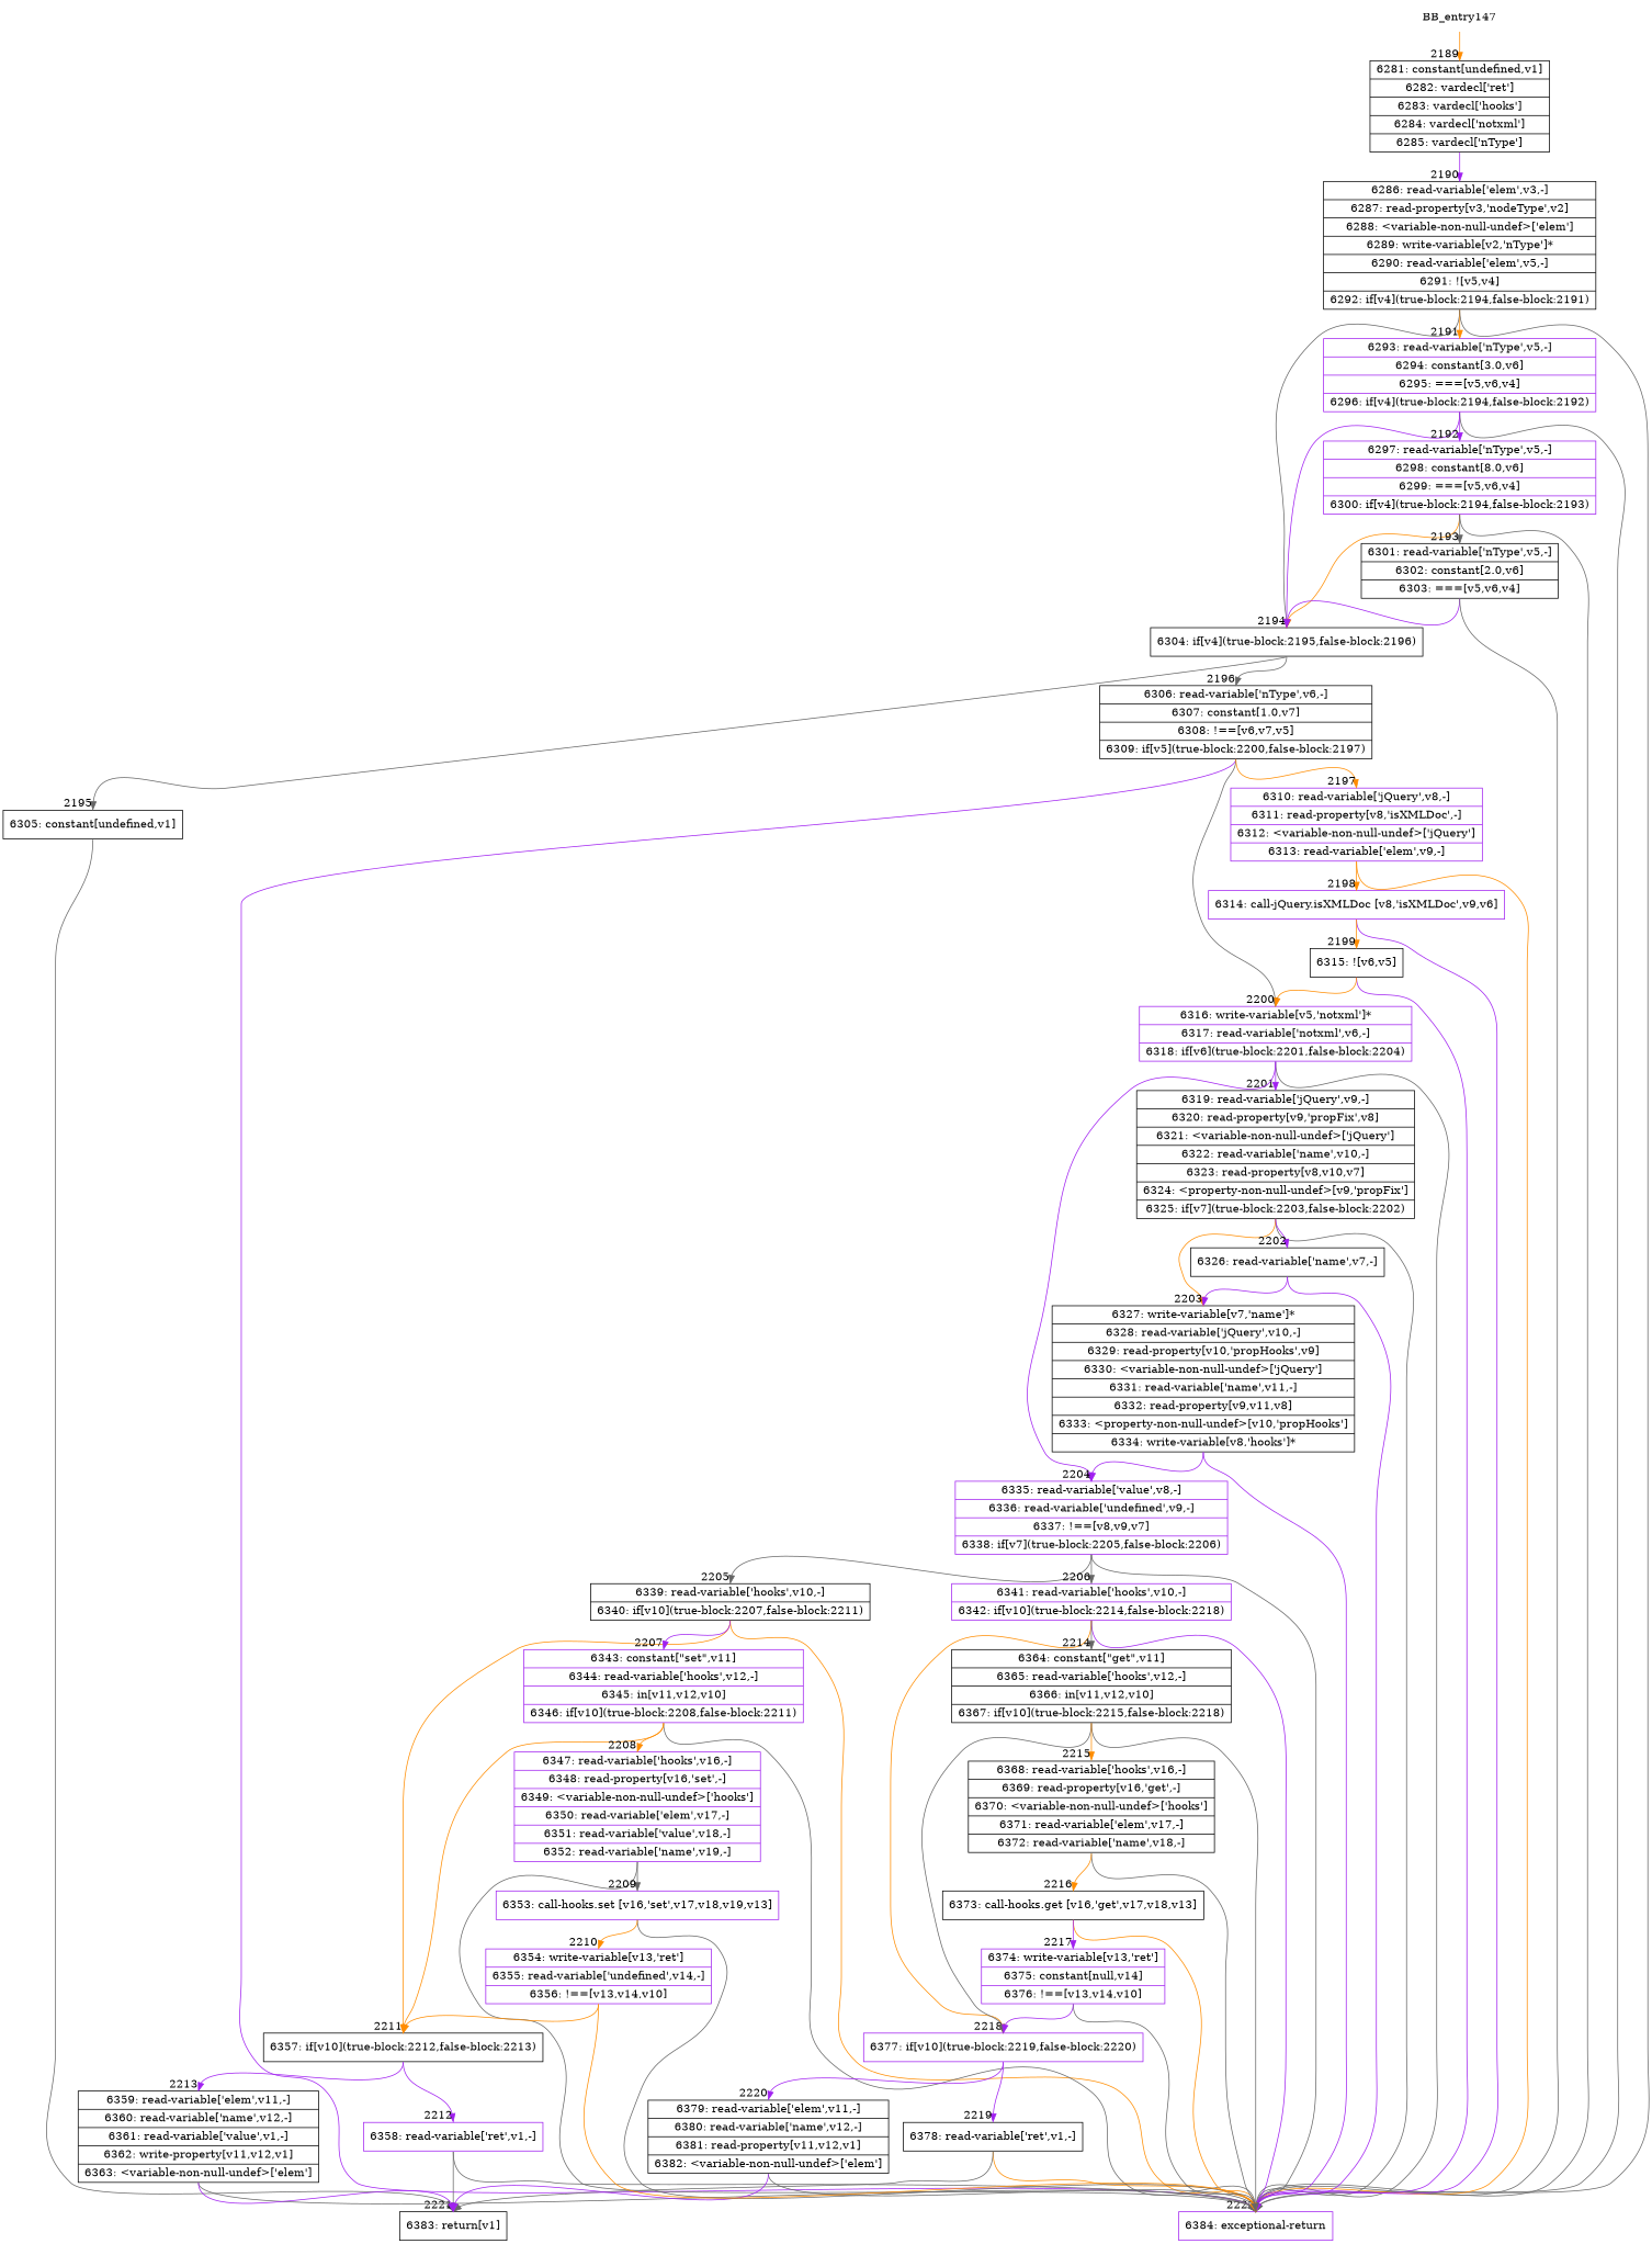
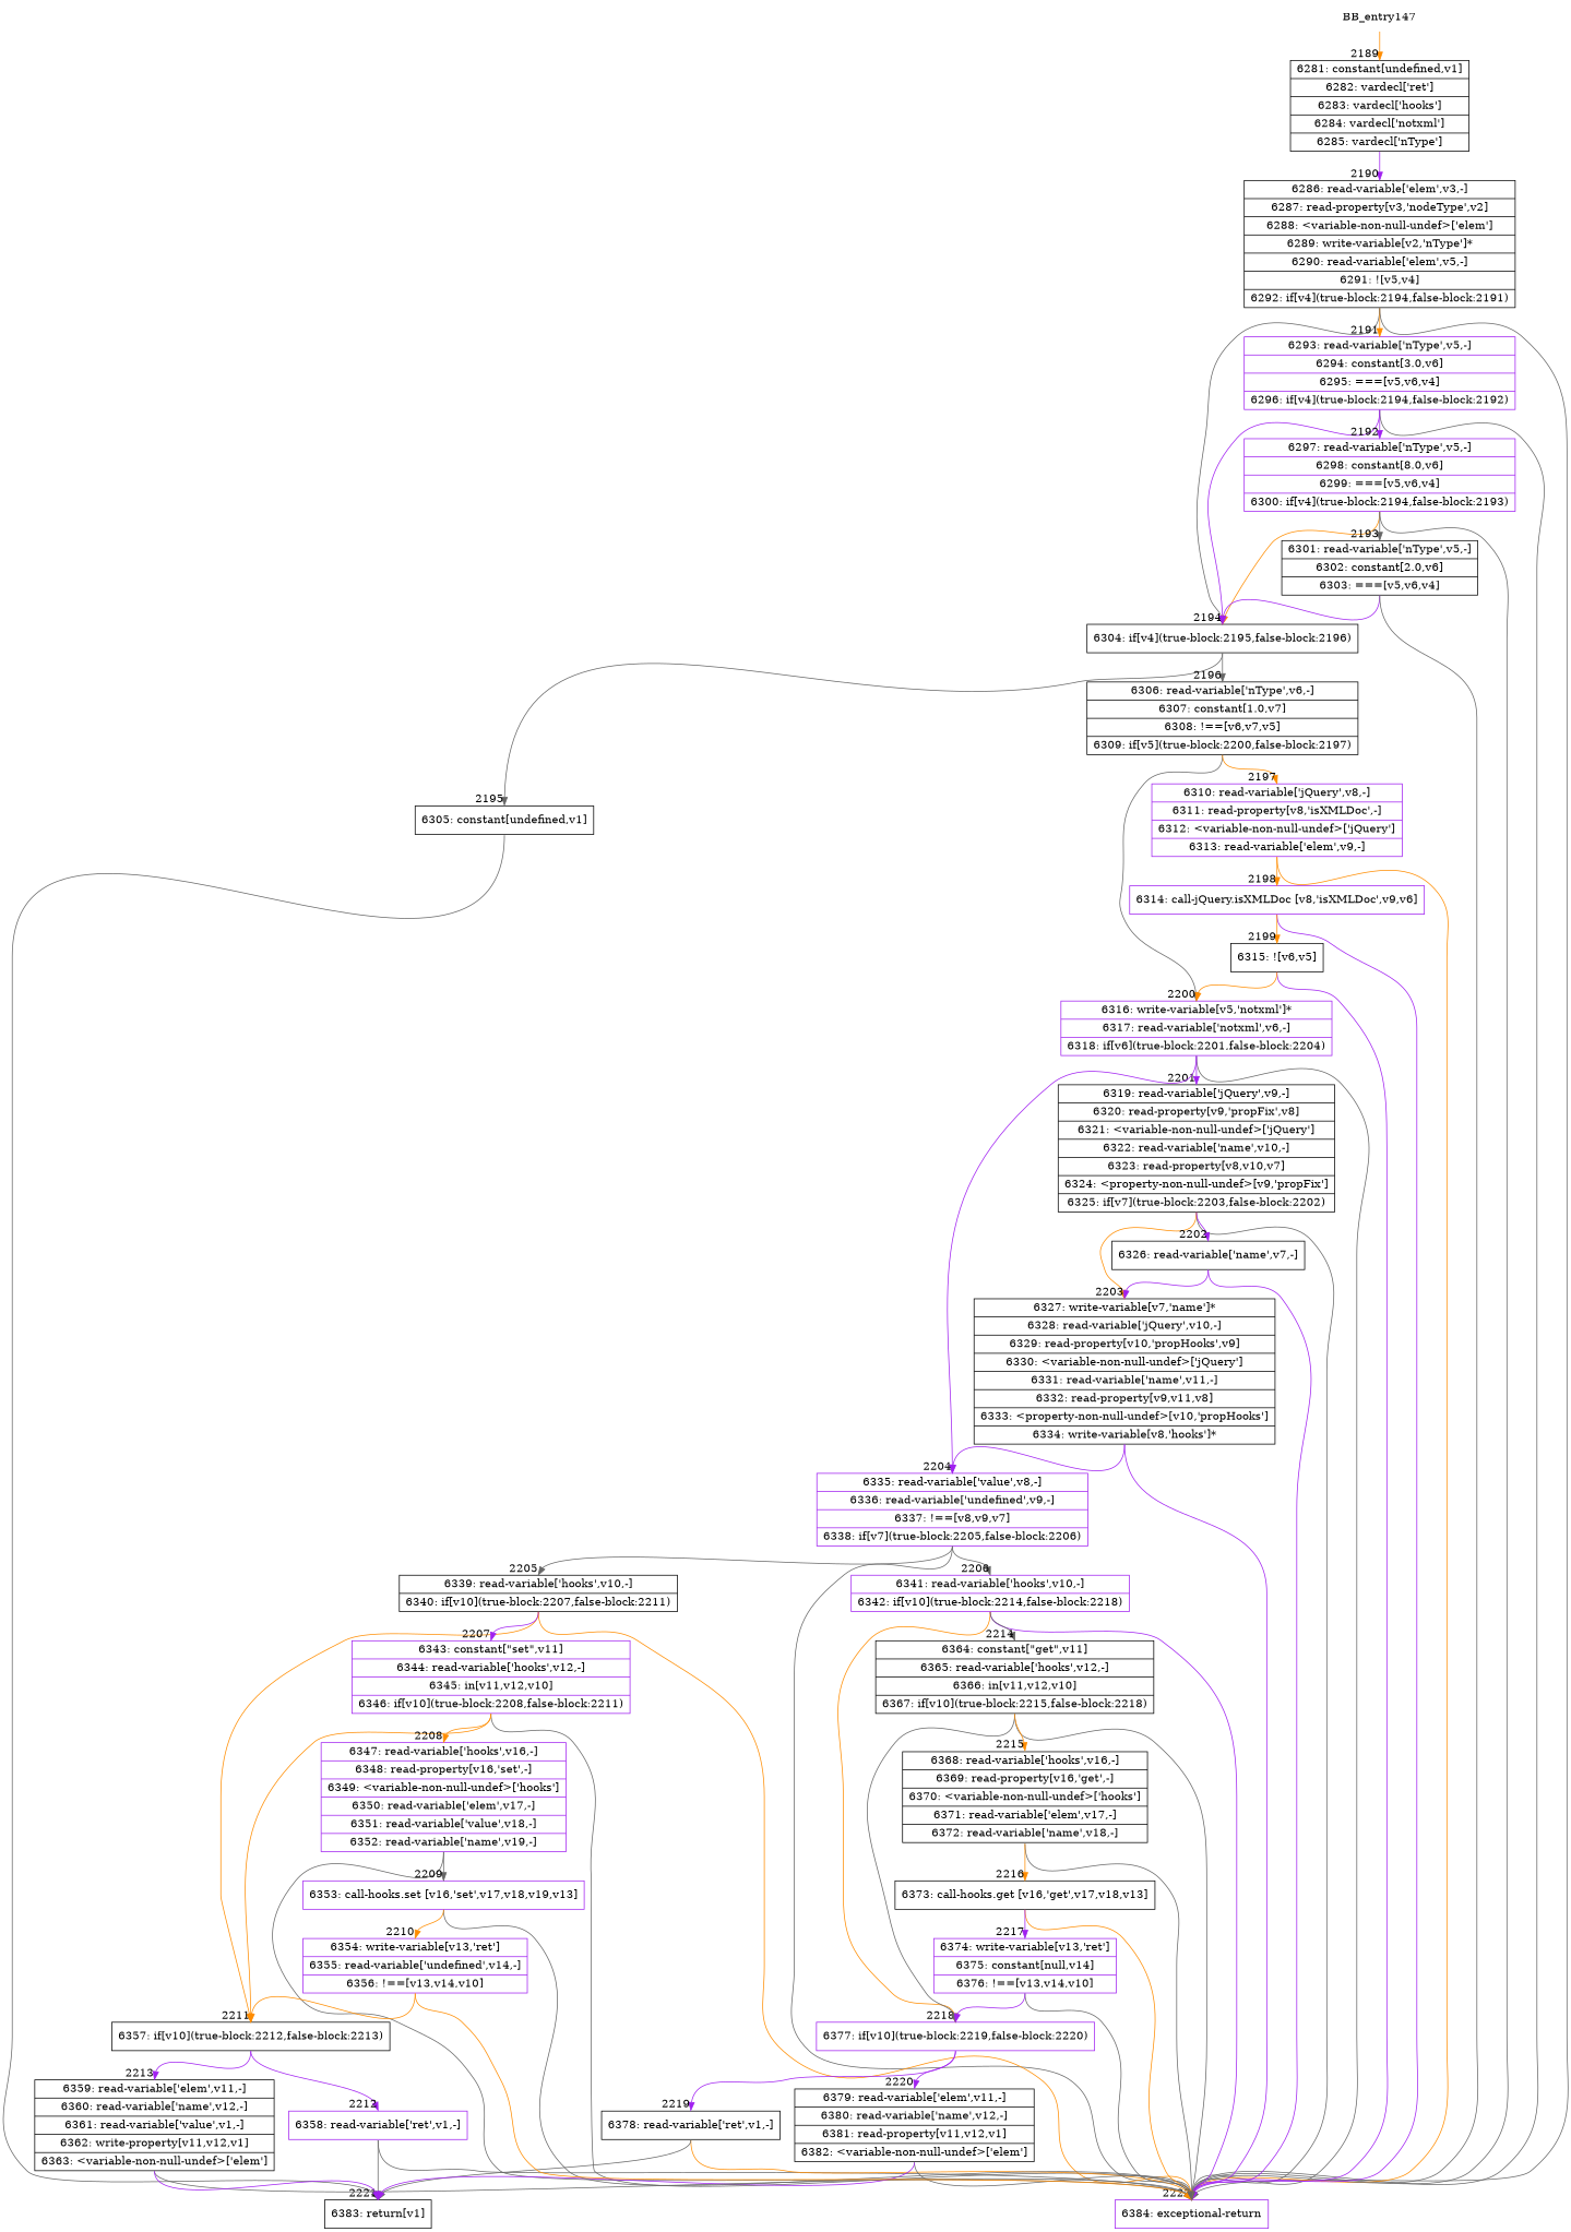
  digraph {
    rankdir=TD
    node [color=black shape=record]
    edge [color=gray40 headport=n tailport=s]
    BB_entry147 [color=purple shape=none]
    n2 [label="{6281: constant[undefined,v1]|6282: vardecl['ret']|6283: vardecl['hooks']|6284: vardecl['notxml']|6285: vardecl['nType']}"]
    n3 [label="{6286: read-variable['elem',v3,-]|6287: read-property[v3,'nodeType',v2]|6288: \<variable-non-null-undef\>['elem']|6289: write-variable[v2,'nType']*|6290: read-variable['elem',v5,-]|6291: ![v5,v4]|6292: if[v4](true-block:2194,false-block:2191)}"]
    n4 [label="{6304: if[v4](true-block:2195,false-block:2196)}"]
    n5 [color=purple label="{6293: read-variable['nType',v5,-]|6294: constant[3.0,v6]|6295: ===[v5,v6,v4]|6296: if[v4](true-block:2194,false-block:2192)}"]
    n6 [color=purple label="{6384: exceptional-return}"]
    n7 [label="{6305: constant[undefined,v1]}"]
    n8 [label="{6306: read-variable['nType',v6,-]|6307: constant[1.0,v7]|6308: !==[v6,v7,v5]|6309: if[v5](true-block:2200,false-block:2197)}"]
    n9 [color=purple label="{6297: read-variable['nType',v5,-]|6298: constant[8.0,v6]|6299: ===[v5,v6,v4]|6300: if[v4](true-block:2194,false-block:2193)}"]
    n10 [label="{6383: return[v1]}"]
    n11 [color=purple label="{6316: write-variable[v5,'notxml']*|6317: read-variable['notxml',v6,-]|6318: if[v6](true-block:2201,false-block:2204)}"]
    n12 [color=purple label="{6310: read-variable['jQuery',v8,-]|6311: read-property[v8,'isXMLDoc',-]|6312: \<variable-non-null-undef\>['jQuery']|6313: read-variable['elem',v9,-]}"]
    n13 [label="{6301: read-variable['nType',v5,-]|6302: constant[2.0,v6]|6303: ===[v5,v6,v4]}"]
    n14 [label="{6319: read-variable['jQuery',v9,-]|6320: read-property[v9,'propFix',v8]|6321: \<variable-non-null-undef\>['jQuery']|6322: read-variable['name',v10,-]|6323: read-property[v8,v10,v7]|6324: \<property-non-null-undef\>[v9,'propFix']|6325: if[v7](true-block:2203,false-block:2202)}"]
    n15 [color=purple label="{6335: read-variable['value',v8,-]|6336: read-variable['undefined',v9,-]|6337: !==[v8,v9,v7]|6338: if[v7](true-block:2205,false-block:2206)}"]
    n16 [color=purple label="{6314: call-jQuery.isXMLDoc [v8,'isXMLDoc',v9,v6]}"]
    n17 [label="{6327: write-variable[v7,'name']*|6328: read-variable['jQuery',v10,-]|6329: read-property[v10,'propHooks',v9]|6330: \<variable-non-null-undef\>['jQuery']|6331: read-variable['name',v11,-]|6332: read-property[v9,v11,v8]|6333: \<property-non-null-undef\>[v10,'propHooks']|6334: write-variable[v8,'hooks']*}"]
    n18 [label="{6326: read-variable['name',v7,-]}"]
    n19 [label="{6339: read-variable['hooks',v10,-]|6340: if[v10](true-block:2207,false-block:2211)}"]
    n20 [color=purple label="{6341: read-variable['hooks',v10,-]|6342: if[v10](true-block:2214,false-block:2218)}"]
    n21 [label="{6315: ![v6,v5]}"]
    n22 [label="{6357: if[v10](true-block:2212,false-block:2213)}"]
    n23 [color=purple label="{6343: constant[\"set\",v11]|6344: read-variable['hooks',v12,-]|6345: in[v11,v12,v10]|6346: if[v10](true-block:2208,false-block:2211)}"]
    n24 [color=purple label="{6377: if[v10](true-block:2219,false-block:2220)}"]
    n25 [label="{6364: constant[\"get\",v11]|6365: read-variable['hooks',v12,-]|6366: in[v11,v12,v10]|6367: if[v10](true-block:2215,false-block:2218)}"]
    n26 [color=purple label="{6358: read-variable['ret',v1,-]}"]
    n27 [label="{6359: read-variable['elem',v11,-]|6360: read-variable['name',v12,-]|6361: read-variable['value',v1,-]|6362: write-property[v11,v12,v1]|6363: \<variable-non-null-undef\>['elem']}"]
    n28 [color=purple label="{6347: read-variable['hooks',v16,-]|6348: read-property[v16,'set',-]|6349: \<variable-non-null-undef\>['hooks']|6350: read-variable['elem',v17,-]|6351: read-variable['value',v18,-]|6352: read-variable['name',v19,-]}"]
    n29 [label="{6378: read-variable['ret',v1,-]}"]
    n30 [label="{6379: read-variable['elem',v11,-]|6380: read-variable['name',v12,-]|6381: read-property[v11,v12,v1]|6382: \<variable-non-null-undef\>['elem']}"]
    n31 [label="{6368: read-variable['hooks',v16,-]|6369: read-property[v16,'get',-]|6370: \<variable-non-null-undef\>['hooks']|6371: read-variable['elem',v17,-]|6372: read-variable['name',v18,-]}"]
    n32 [color=purple label="{6353: call-hooks.set [v16,'set',v17,v18,v19,v13]}"]
    n33 [label="{6373: call-hooks.get [v16,'get',v17,v18,v13]}"]
    n34 [color=purple label="{6354: write-variable[v13,'ret']|6355: read-variable['undefined',v14,-]|6356: !==[v13,v14,v10]}"]
    n35 [color=purple label="{6374: write-variable[v13,'ret']|6375: constant[null,v14]|6376: !==[v13,v14,v10]}"]
    BB_entry147 -> n2 [color=darkorange headlabel="    2189"]
    n2 -> n3 [color=purple headlabel="      2190"]
    n3 -> n4 [headlabel="      2194"]
    n3 -> n5 [color=darkorange headlabel="      2191"]
    n3 -> n6 [headlabel="      2222"]
    n4 -> n7 [headlabel="      2195"]
    n4 -> n8 [headlabel="      2196"]
    n5 -> n4 [color=purple]
    n5 -> n6
    n5 -> n9 [color=purple headlabel="      2192"]
    n7 -> n10 [headlabel="      2221"]
-   n8 -> n6 [color=purple]
    n8 -> n11 [headlabel="      2200"]
    n8 -> n12 [color=darkorange headlabel="      2197"]
    n9 -> n4 [color=darkorange]
    n9 -> n6
    n9 -> n13 [headlabel="      2193"]
    n11 -> n6
    n11 -> n14 [color=purple headlabel="      2201"]
    n11 -> n15 [color=purple headlabel="      2204"]
    n12 -> n6 [color=darkorange]
    n12 -> n16 [color=darkorange headlabel="      2198"]
    n13 -> n4 [color=purple]
    n13 -> n6
    n14 -> n6
    n14 -> n17 [color=darkorange headlabel="      2203"]
    n14 -> n18 [color=purple headlabel="      2202"]
    n15 -> n6
    n15 -> n19 [headlabel="      2205"]
    n15 -> n20 [headlabel="      2206"]
    n16 -> n6 [color=purple]
    n16 -> n21 [color=darkorange headlabel="      2199"]
    n17 -> n6 [color=purple]
    n17 -> n15 [color=purple]
    n18 -> n6 [color=purple]
    n18 -> n17 [color=purple]
    n19 -> n6 [color=darkorange]
    n19 -> n22 [color=darkorange headlabel="      2211"]
    n19 -> n23 [color=purple headlabel="      2207"]
    n20 -> n6 [color=purple]
    n20 -> n24 [color=darkorange headlabel="      2218"]
    n20 -> n25 [headlabel="      2214"]
    n21 -> n6 [color=purple]
    n21 -> n11 [color=darkorange]
    n22 -> n26 [color=purple headlabel="      2212"]
    n22 -> n27 [color=purple headlabel="      2213"]
    n23 -> n6
    n23 -> n22 [color=darkorange]
    n23 -> n28 [color=darkorange headlabel="      2208"]
    n24 -> n29 [color=purple headlabel="      2219"]
    n24 -> n30 [color=purple headlabel="      2220"]
    n25 -> n6
    n25 -> n24
    n25 -> n31 [color=darkorange headlabel="      2215"]
    n26 -> n6
    n26 -> n10
    n27 -> n6
    n27 -> n10 [color=purple]
    n28 -> n6
    n28 -> n32 [headlabel="      2209"]
    n29 -> n6 [color=darkorange]
    n29 -> n10
    n30 -> n6
    n30 -> n10 [color=purple]
    n31 -> n6
    n31 -> n33 [color=darkorange headlabel="      2216"]
    n32 -> n6
    n32 -> n34 [color=darkorange headlabel="      2210"]
    n33 -> n6 [color=darkorange]
    n33 -> n35 [color=purple headlabel="      2217"]
    n34 -> n6 [color=darkorange]
    n34 -> n22 [color=darkorange]
    n35 -> n6
    n35 -> n24 [color=purple]
  }
